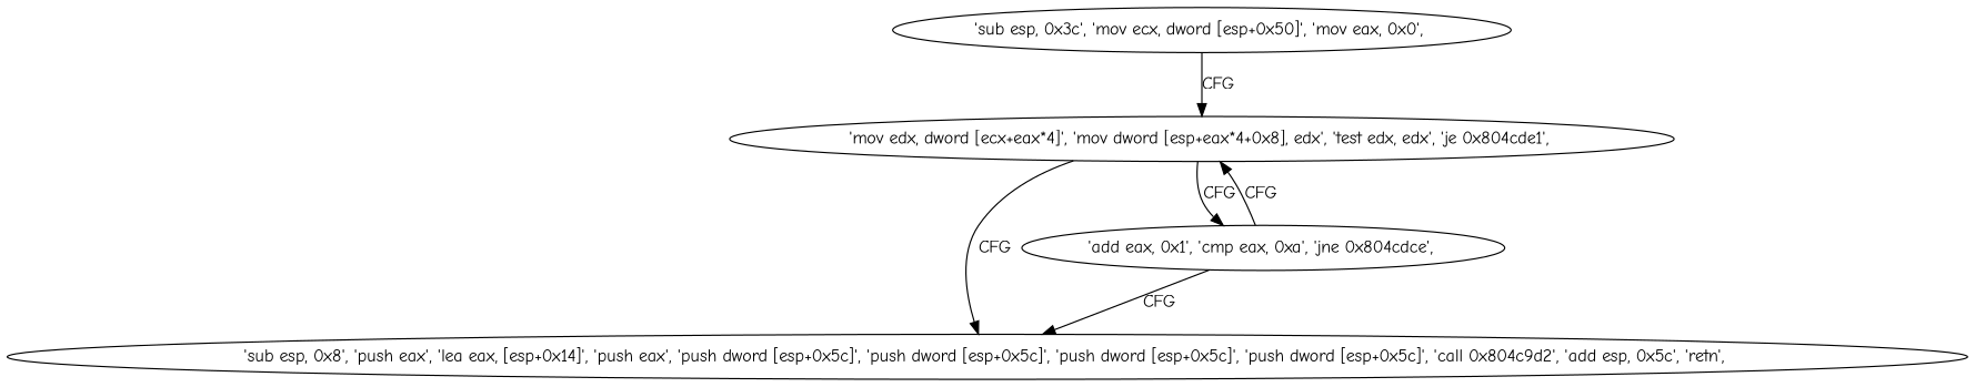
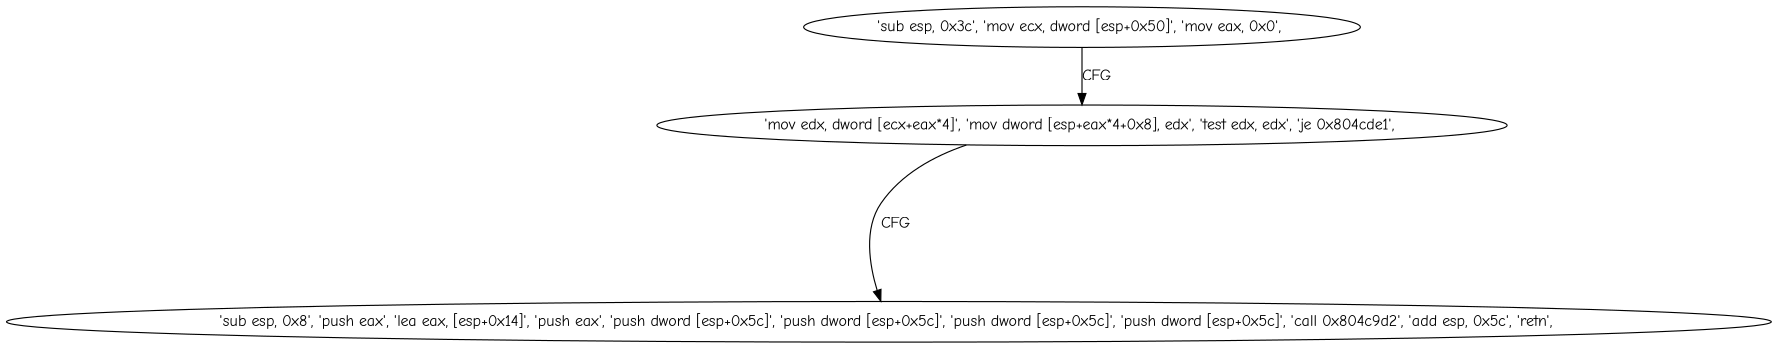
  digraph {
    fontname="Comic Neue"
    node [fontname="Comic Neue"]
    edge [fontname="Comic Neue"]
    n1 [label="'sub esp, 0x3c', 'mov ecx, dword [esp+0x50]', 'mov eax, 0x0', "]
    n2 [label="'mov edx, dword [ecx+eax*4]', 'mov dword [esp+eax*4+0x8], edx', 'test edx, edx', 'je 0x804cde1', "]
    n3 [label="'sub esp, 0x8', 'push eax', 'lea eax, [esp+0x14]', 'push eax', 'push dword [esp+0x5c]', 'push dword [esp+0x5c]', 'push dword [esp+0x5c]', 'push dword [esp+0x5c]', 'call 0x804c9d2', 'add esp, 0x5c', 'retn', "]
-   n4 [label="'add eax, 0x1', 'cmp eax, 0xa', 'jne 0x804cdce', "]
    n1 -> n2 [label=CFG]
    n2 -> n3 [label=CFG]
-   n2 -> n4 [label=CFG]
-   n4 -> n2 [label=CFG]
-   n4 -> n3 [label=CFG]
  }
